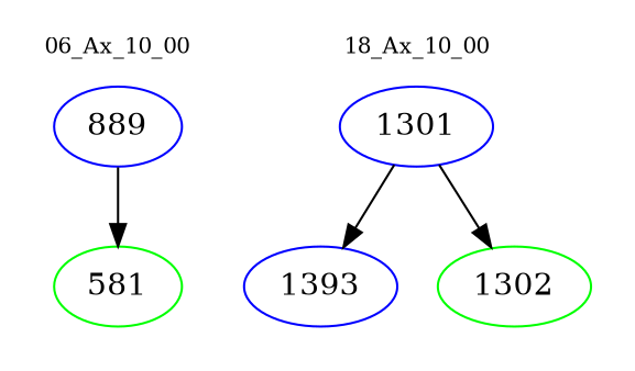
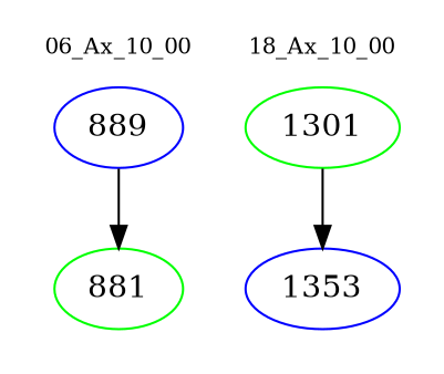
  digraph {
    node [color=green]
    edge [color=black]
    n1 [color=blue label=889]
-   n2 [label=581]
-   n3 [color=blue label=1301]
-   n4 [color=blue label=1393]
-   n5 [label=1302]
+   n2 [label=881]
+   n3 [label=1301]
+   n4 [color=blue label=1353]
    subgraph cluster_1 {
      color=white
      fontsize=10
      label="06_Ax_10_00"
      n1
      n2
    }
    subgraph cluster_2 {
      color=white
      fontsize=10
      label="18_Ax_10_00"
      n3
      n4
-     n5
    }
    n1 -> n2
    n3 -> n4
-   n3 -> n5
  }
